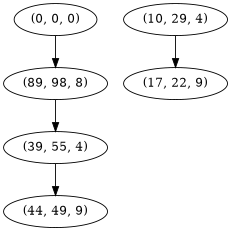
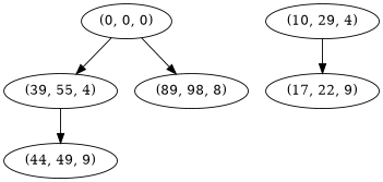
  digraph {
    "(0, 0, 0)"
    "(39, 55, 4)"
    "(89, 98, 8)"
    "(44, 49, 9)"
    "(10, 29, 4)"
    "(17, 22, 9)"
-   "(89, 98, 8)" -> "(39, 55, 4)"
+   "(0, 0, 0)" -> "(39, 55, 4)"
    "(0, 0, 0)" -> "(89, 98, 8)"
    "(39, 55, 4)" -> "(44, 49, 9)"
    "(10, 29, 4)" -> "(17, 22, 9)"
  }
